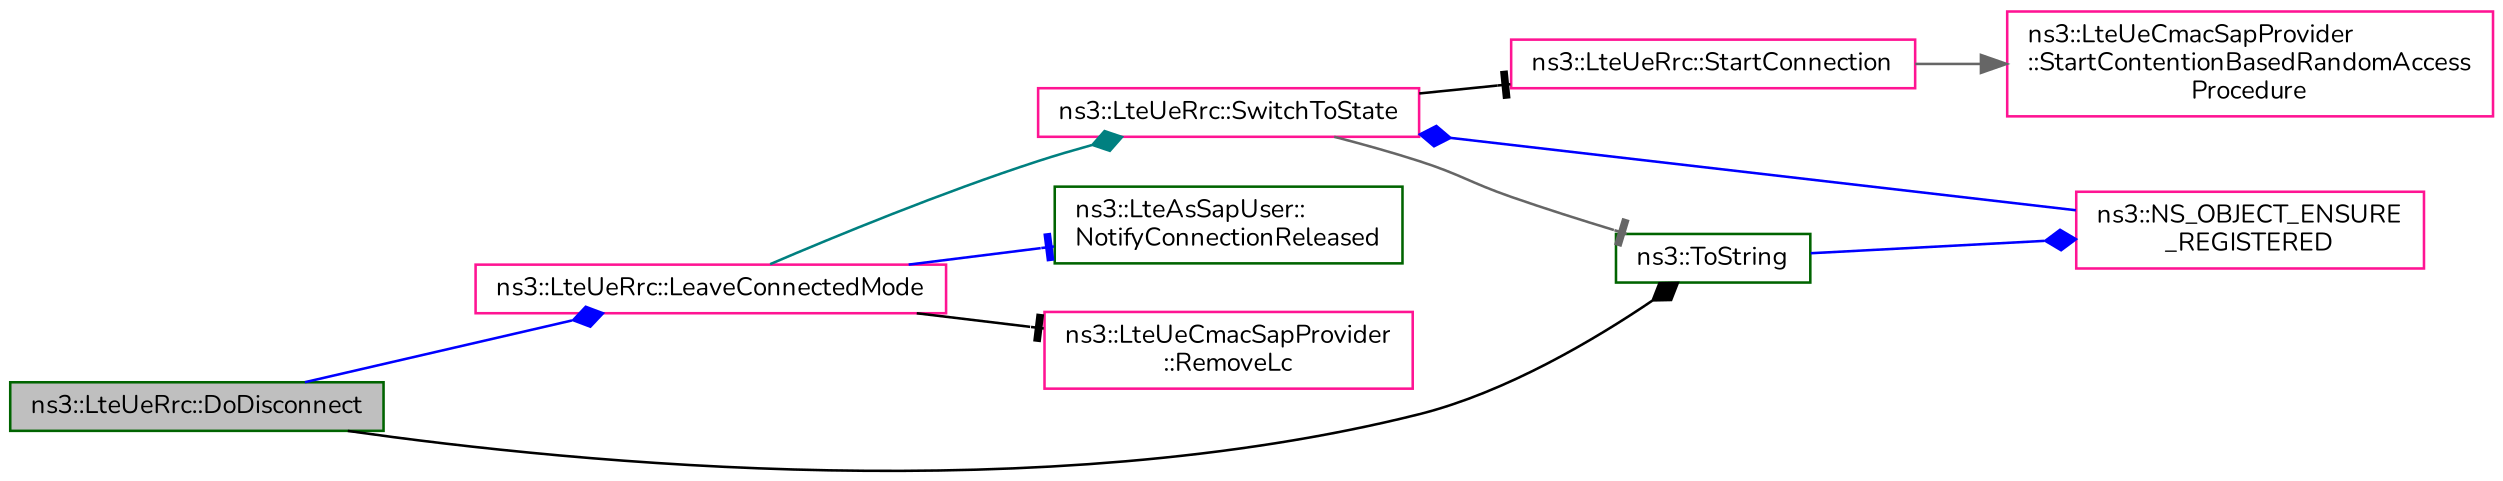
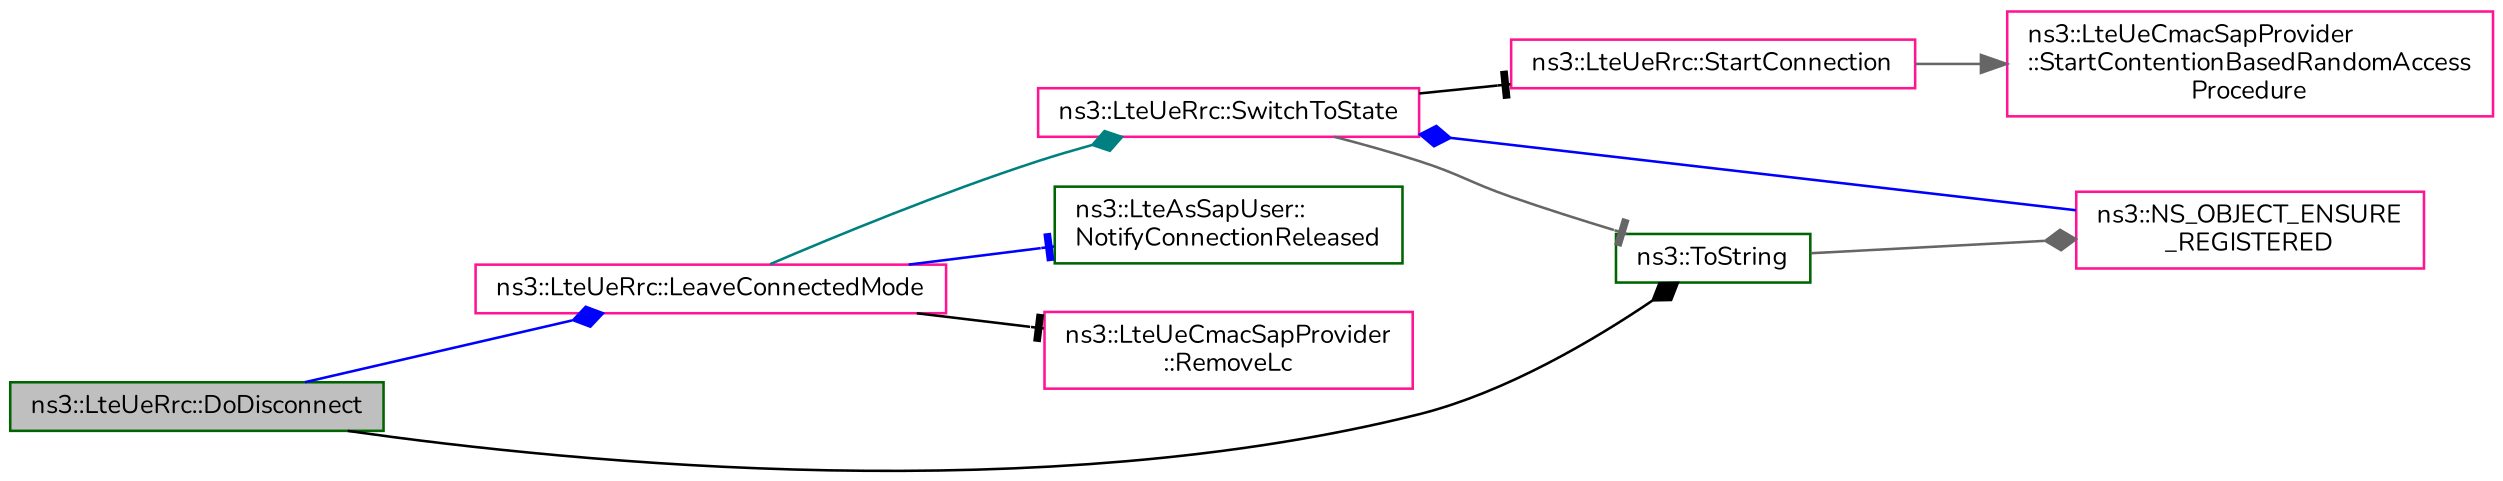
  digraph {
    fontname=Nunito
    rankdir=LR
    node [color=deeppink fillcolor=white fontname=Nunito fontsize=10 shape=record style=filled]
    edge [arrowhead=diamond color=blue fontname=Nunito fontsize=10 labelfontname=Helvetica labelfontsize=10 style=solid]
    n1 [color=darkgreen fillcolor=grey75 fontcolor=black height=0.2 label="ns3::LteUeRrc::DoDisconnect" width=0.4]
    n2 [height=0.2 label="ns3::LteUeRrc::LeaveConnectedMode" width=0.4]
    n3 [color=darkgreen height=0.2 label="ns3::ToString" width=0.4]
    n4 [color=darkgreen height=0.2 label="ns3::LteAsSapUser::\lNotifyConnectionReleased" width=0.4]
    n5 [height=0.2 label="ns3::LteUeCmacSapProvider\l::RemoveLc" width=0.4]
    n6 [height=0.2 label="ns3::LteUeRrc::SwitchToState" width=0.4]
    n7 [height=0.2 label="ns3::NS_OBJECT_ENSURE\l_REGISTERED" width=0.4]
    n8 [height=0.2 label="ns3::LteUeRrc::StartConnection" width=0.4]
    n9 [height=0.2 label="ns3::LteUeCmacSapProvider\l::StartContentionBasedRandomAccess\lProcedure" width=0.4]
    n1 -> n2
    n1 -> n3 [color=black]
    n2 -> n4 [arrowhead=tee]
    n2 -> n5 [arrowhead=tee color=black]
    n2 -> n6 [color=teal]
-   n3 -> n7
+   n3 -> n7 [color=gray40]
    n6 -> n3 [arrowhead=tee color=gray40]
    n6 -> n8 [arrowhead=tee color=black]
    n7 -> n6
    n8 -> n9 [arrowhead=normal color=gray40]
  }
